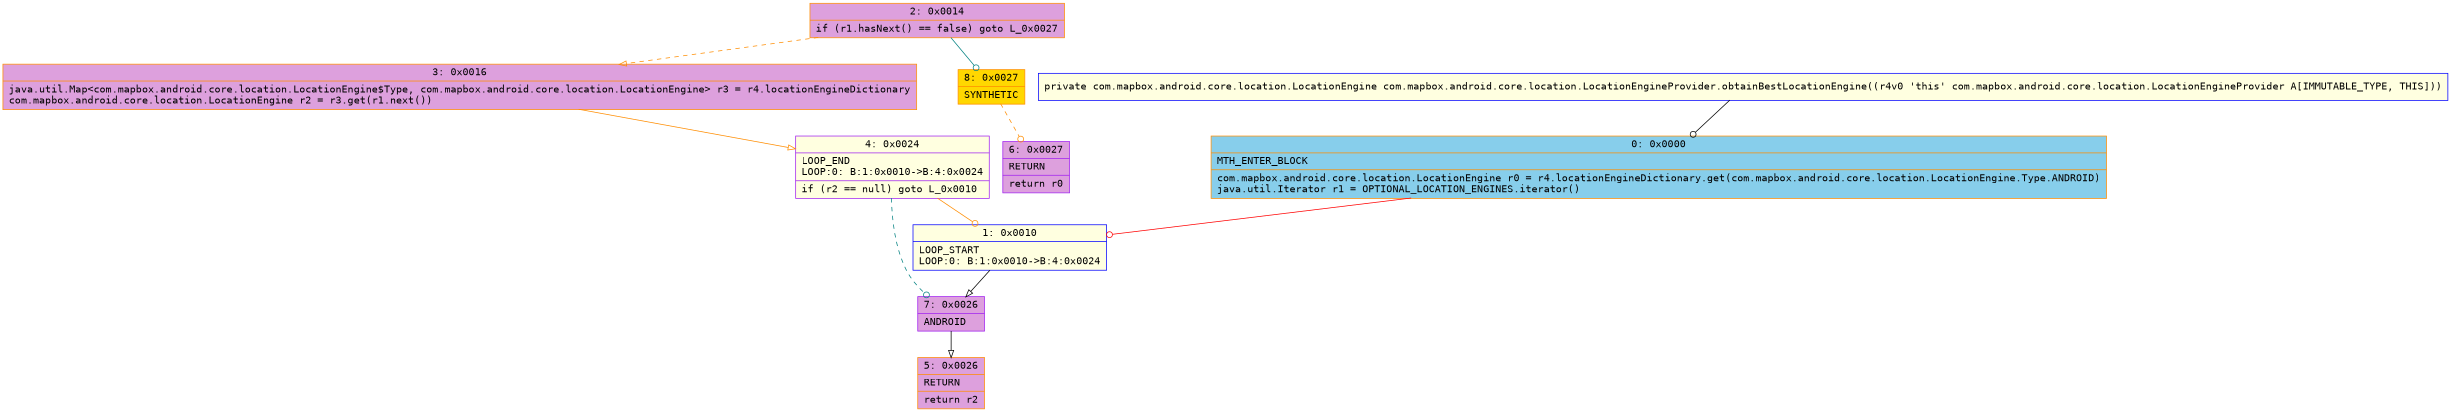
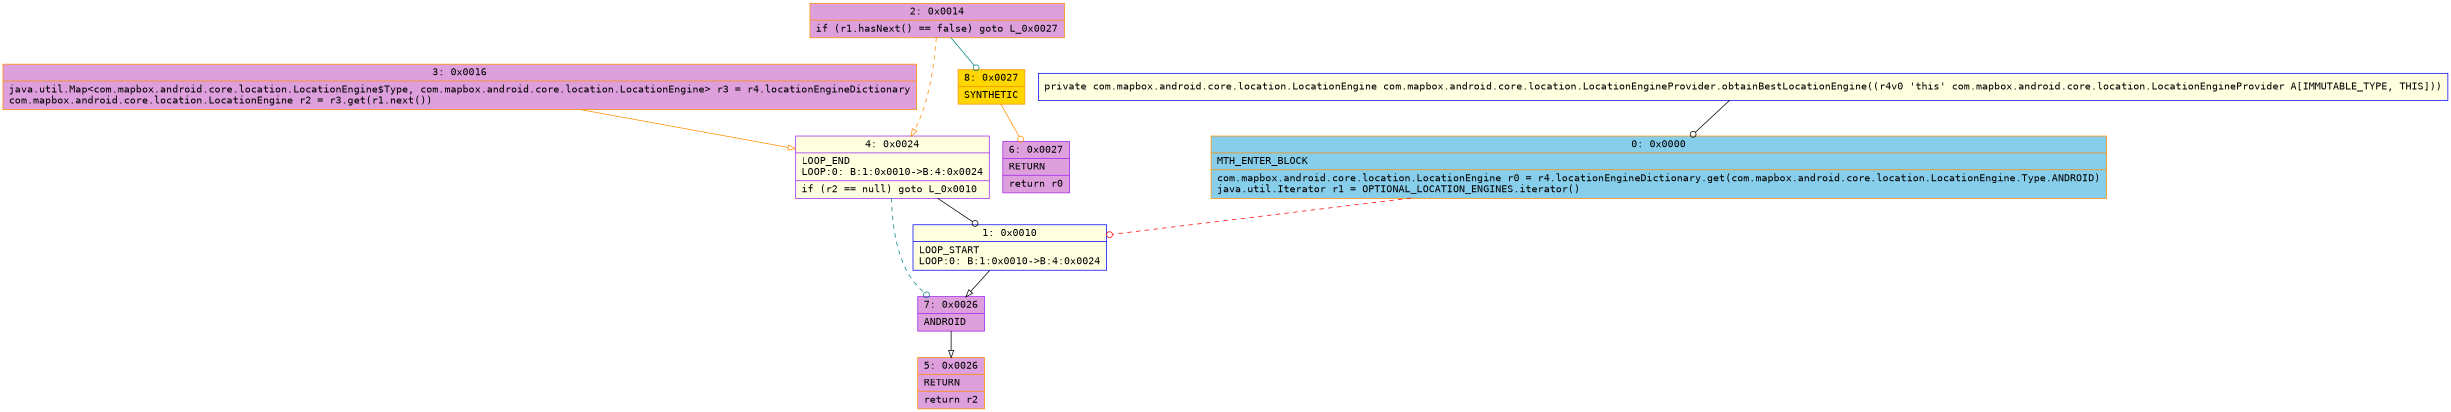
  digraph {
    fontname="DejaVu Sans Mono"
    node [color=darkorange fillcolor=plum fontname="DejaVu Sans Mono" shape=record style=filled]
    edge [arrowhead=odot color=darkorange fontname="DejaVu Sans Mono"]
    n1 [fillcolor=skyblue label="{0\:\ 0x0000|MTH_ENTER_BLOCK\l|com.mapbox.android.core.location.LocationEngine r0 = r4.locationEngineDictionary.get(com.mapbox.android.core.location.LocationEngine.Type.ANDROID)\ljava.util.Iterator r1 = OPTIONAL_LOCATION_ENGINES.iterator()\l}"]
    n2 [color=blue fillcolor=lightyellow label="{1\:\ 0x0010|LOOP_START\lLOOP:0: B:1:0x0010\-\>B:4:0x0024\l}"]
    n3 [color=purple label="{7\:\ 0x0026|ANDROID\l}"]
    n4 [label="{2\:\ 0x0014|if (r1.hasNext() == false) goto L_0x0027\l}"]
    n5 [label="{3\:\ 0x0016|java.util.Map\<com.mapbox.android.core.location.LocationEngine$Type, com.mapbox.android.core.location.LocationEngine\> r3 = r4.locationEngineDictionary\lcom.mapbox.android.core.location.LocationEngine r2 = r3.get(r1.next())\l}"]
    n6 [fillcolor=gold label="{8\:\ 0x0027|SYNTHETIC\l}"]
    n7 [color=purple fillcolor=lightyellow label="{4\:\ 0x0024|LOOP_END\lLOOP:0: B:1:0x0010\-\>B:4:0x0024\l|if (r2 == null) goto L_0x0010\l}"]
    n8 [color=purple label="{6\:\ 0x0027|RETURN\l|return r0\l}"]
    n9 [label="{5\:\ 0x0026|RETURN\l|return r2\l}"]
    n10 [color=blue fillcolor=lightyellow label="{private com.mapbox.android.core.location.LocationEngine com.mapbox.android.core.location.LocationEngineProvider.obtainBestLocationEngine((r4v0 'this' com.mapbox.android.core.location.LocationEngineProvider A[IMMUTABLE_TYPE, THIS])) }"]
-   n1 -> n2 [color=red]
+   n1 -> n2 [color=red style=dashed]
    n2 -> n3 [arrowhead=onormal color=black]
    n3 -> n9 [arrowhead=onormal color=black]
-   n4 -> n5 [arrowhead=onormal style=dashed]
+   n4 -> n7 [arrowhead=onormal style=dashed]
    n4 -> n6 [color=teal]
    n5 -> n7 [arrowhead=onormal]
-   n6 -> n8 [style=dashed]
-   n7 -> n2
+   n6 -> n8
+   n7 -> n2 [color=black]
    n7 -> n3 [color=teal style=dashed]
    n10 -> n1 [color=black]
  }
